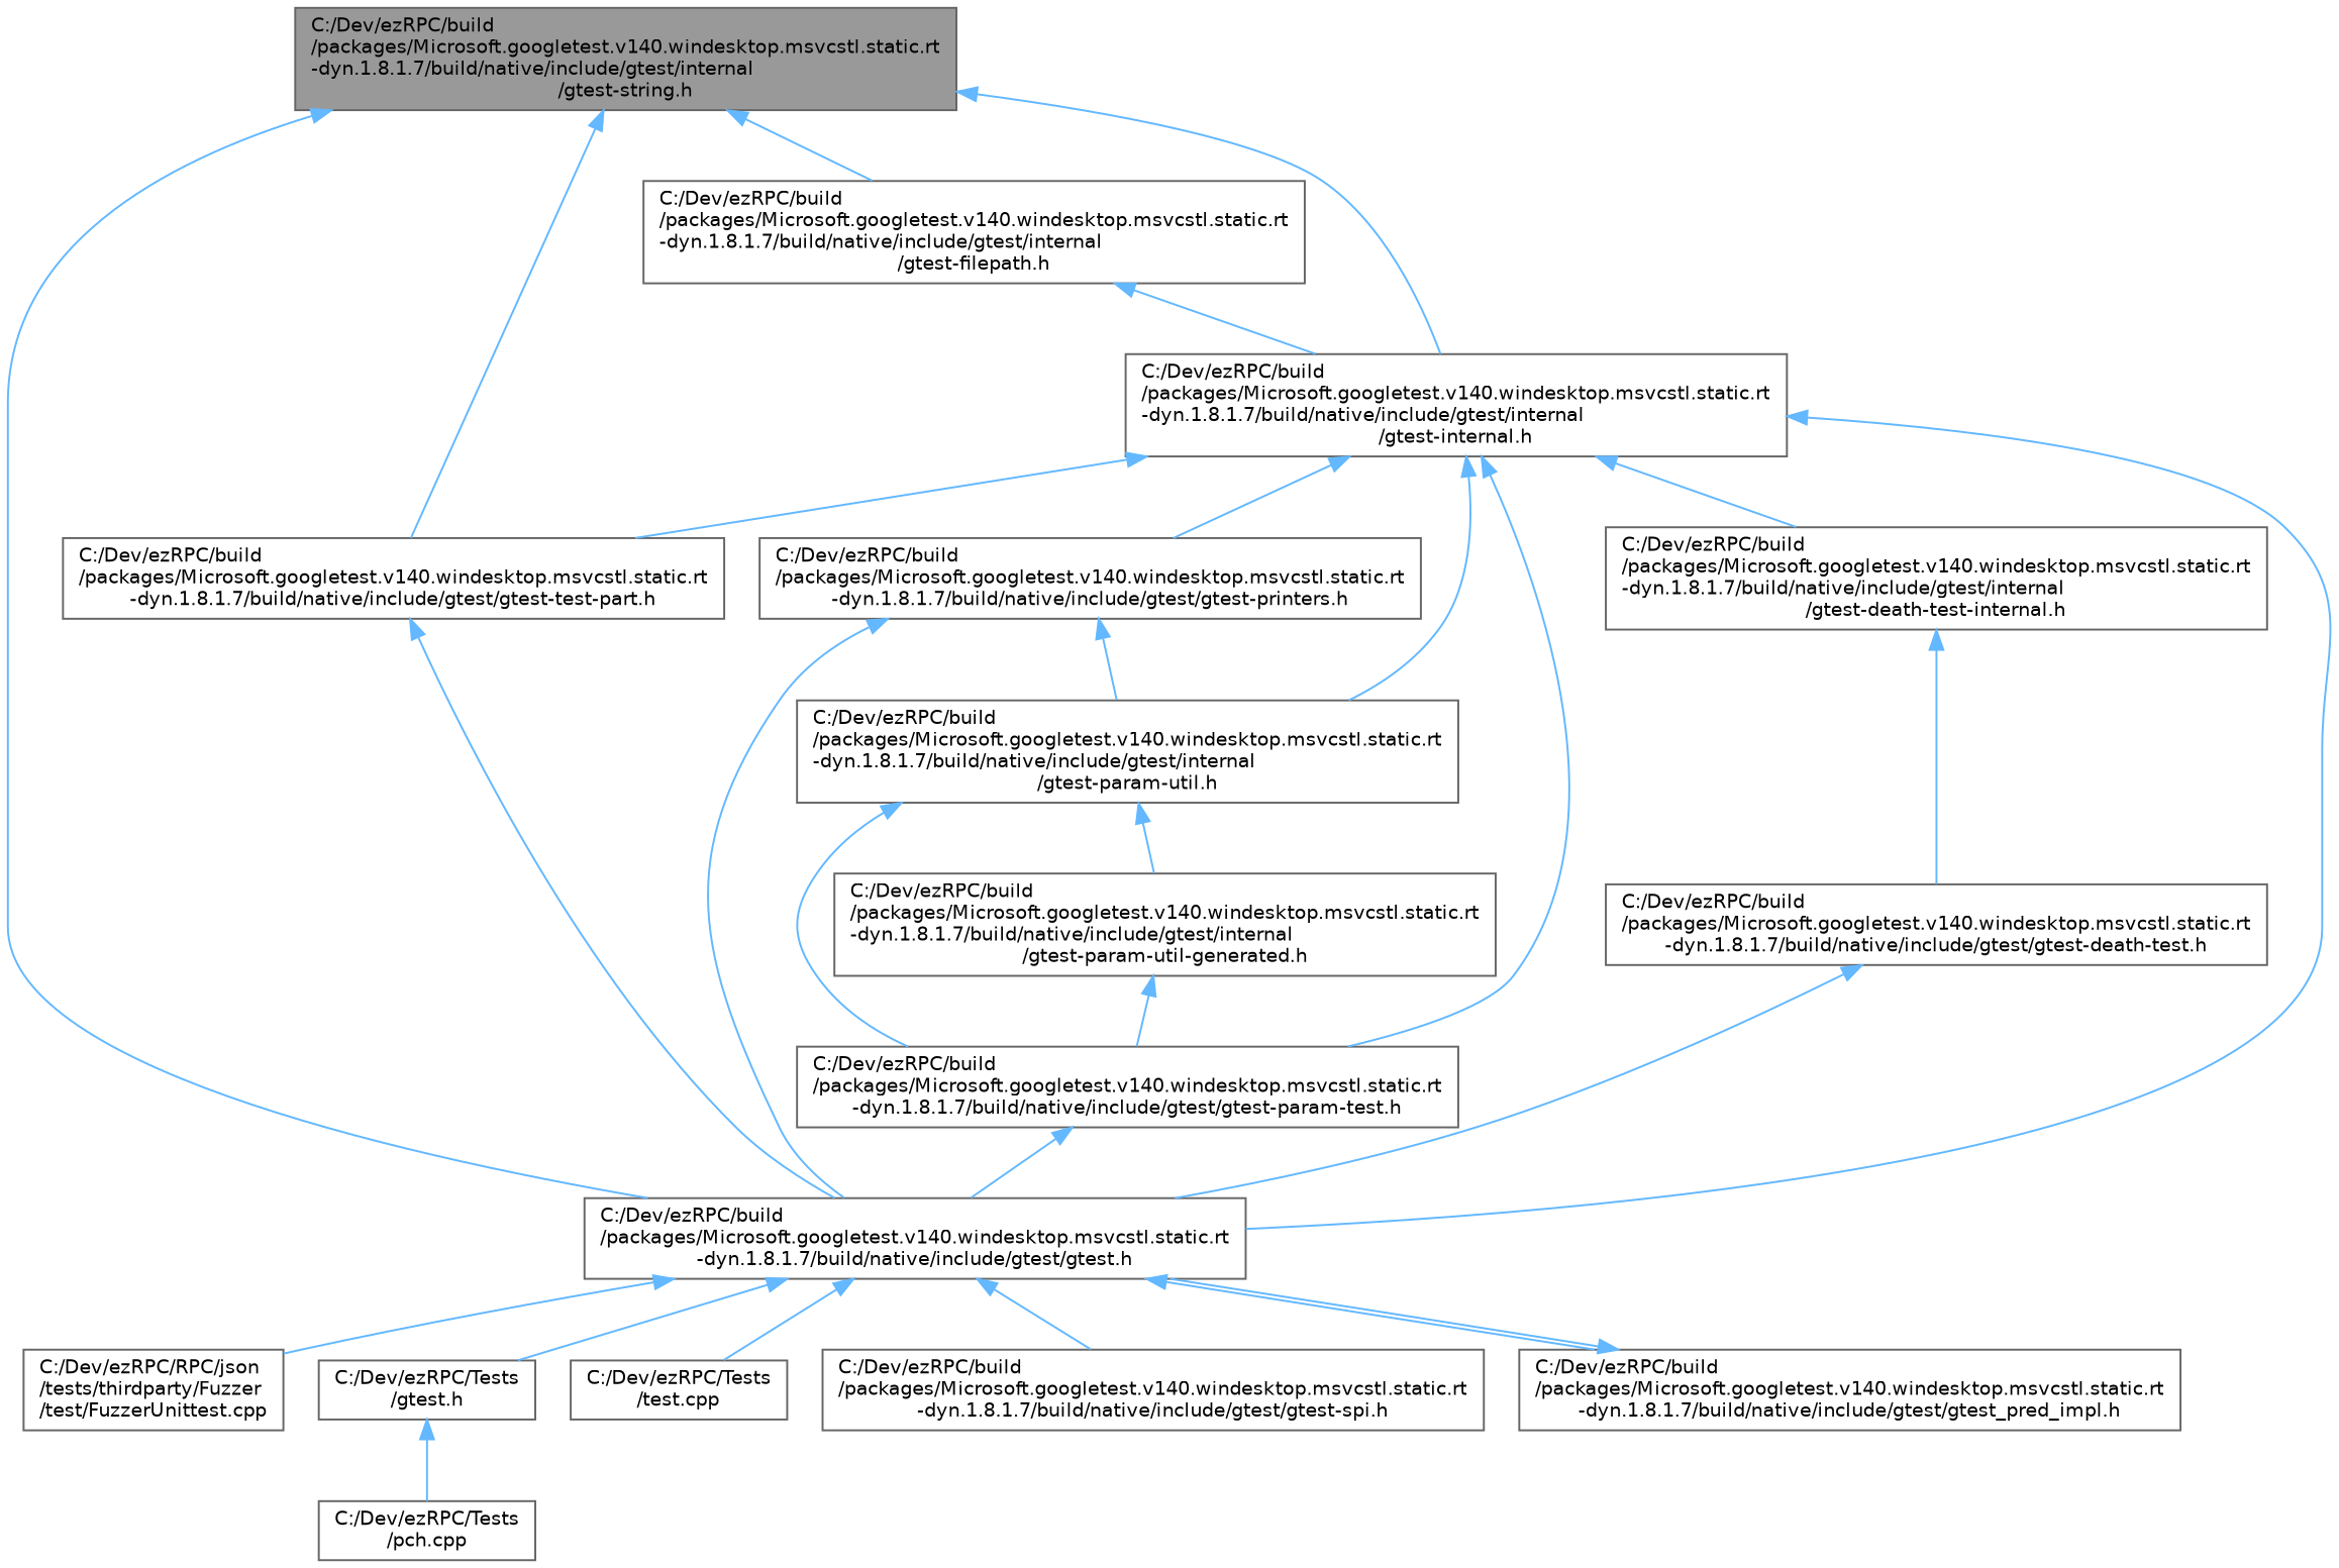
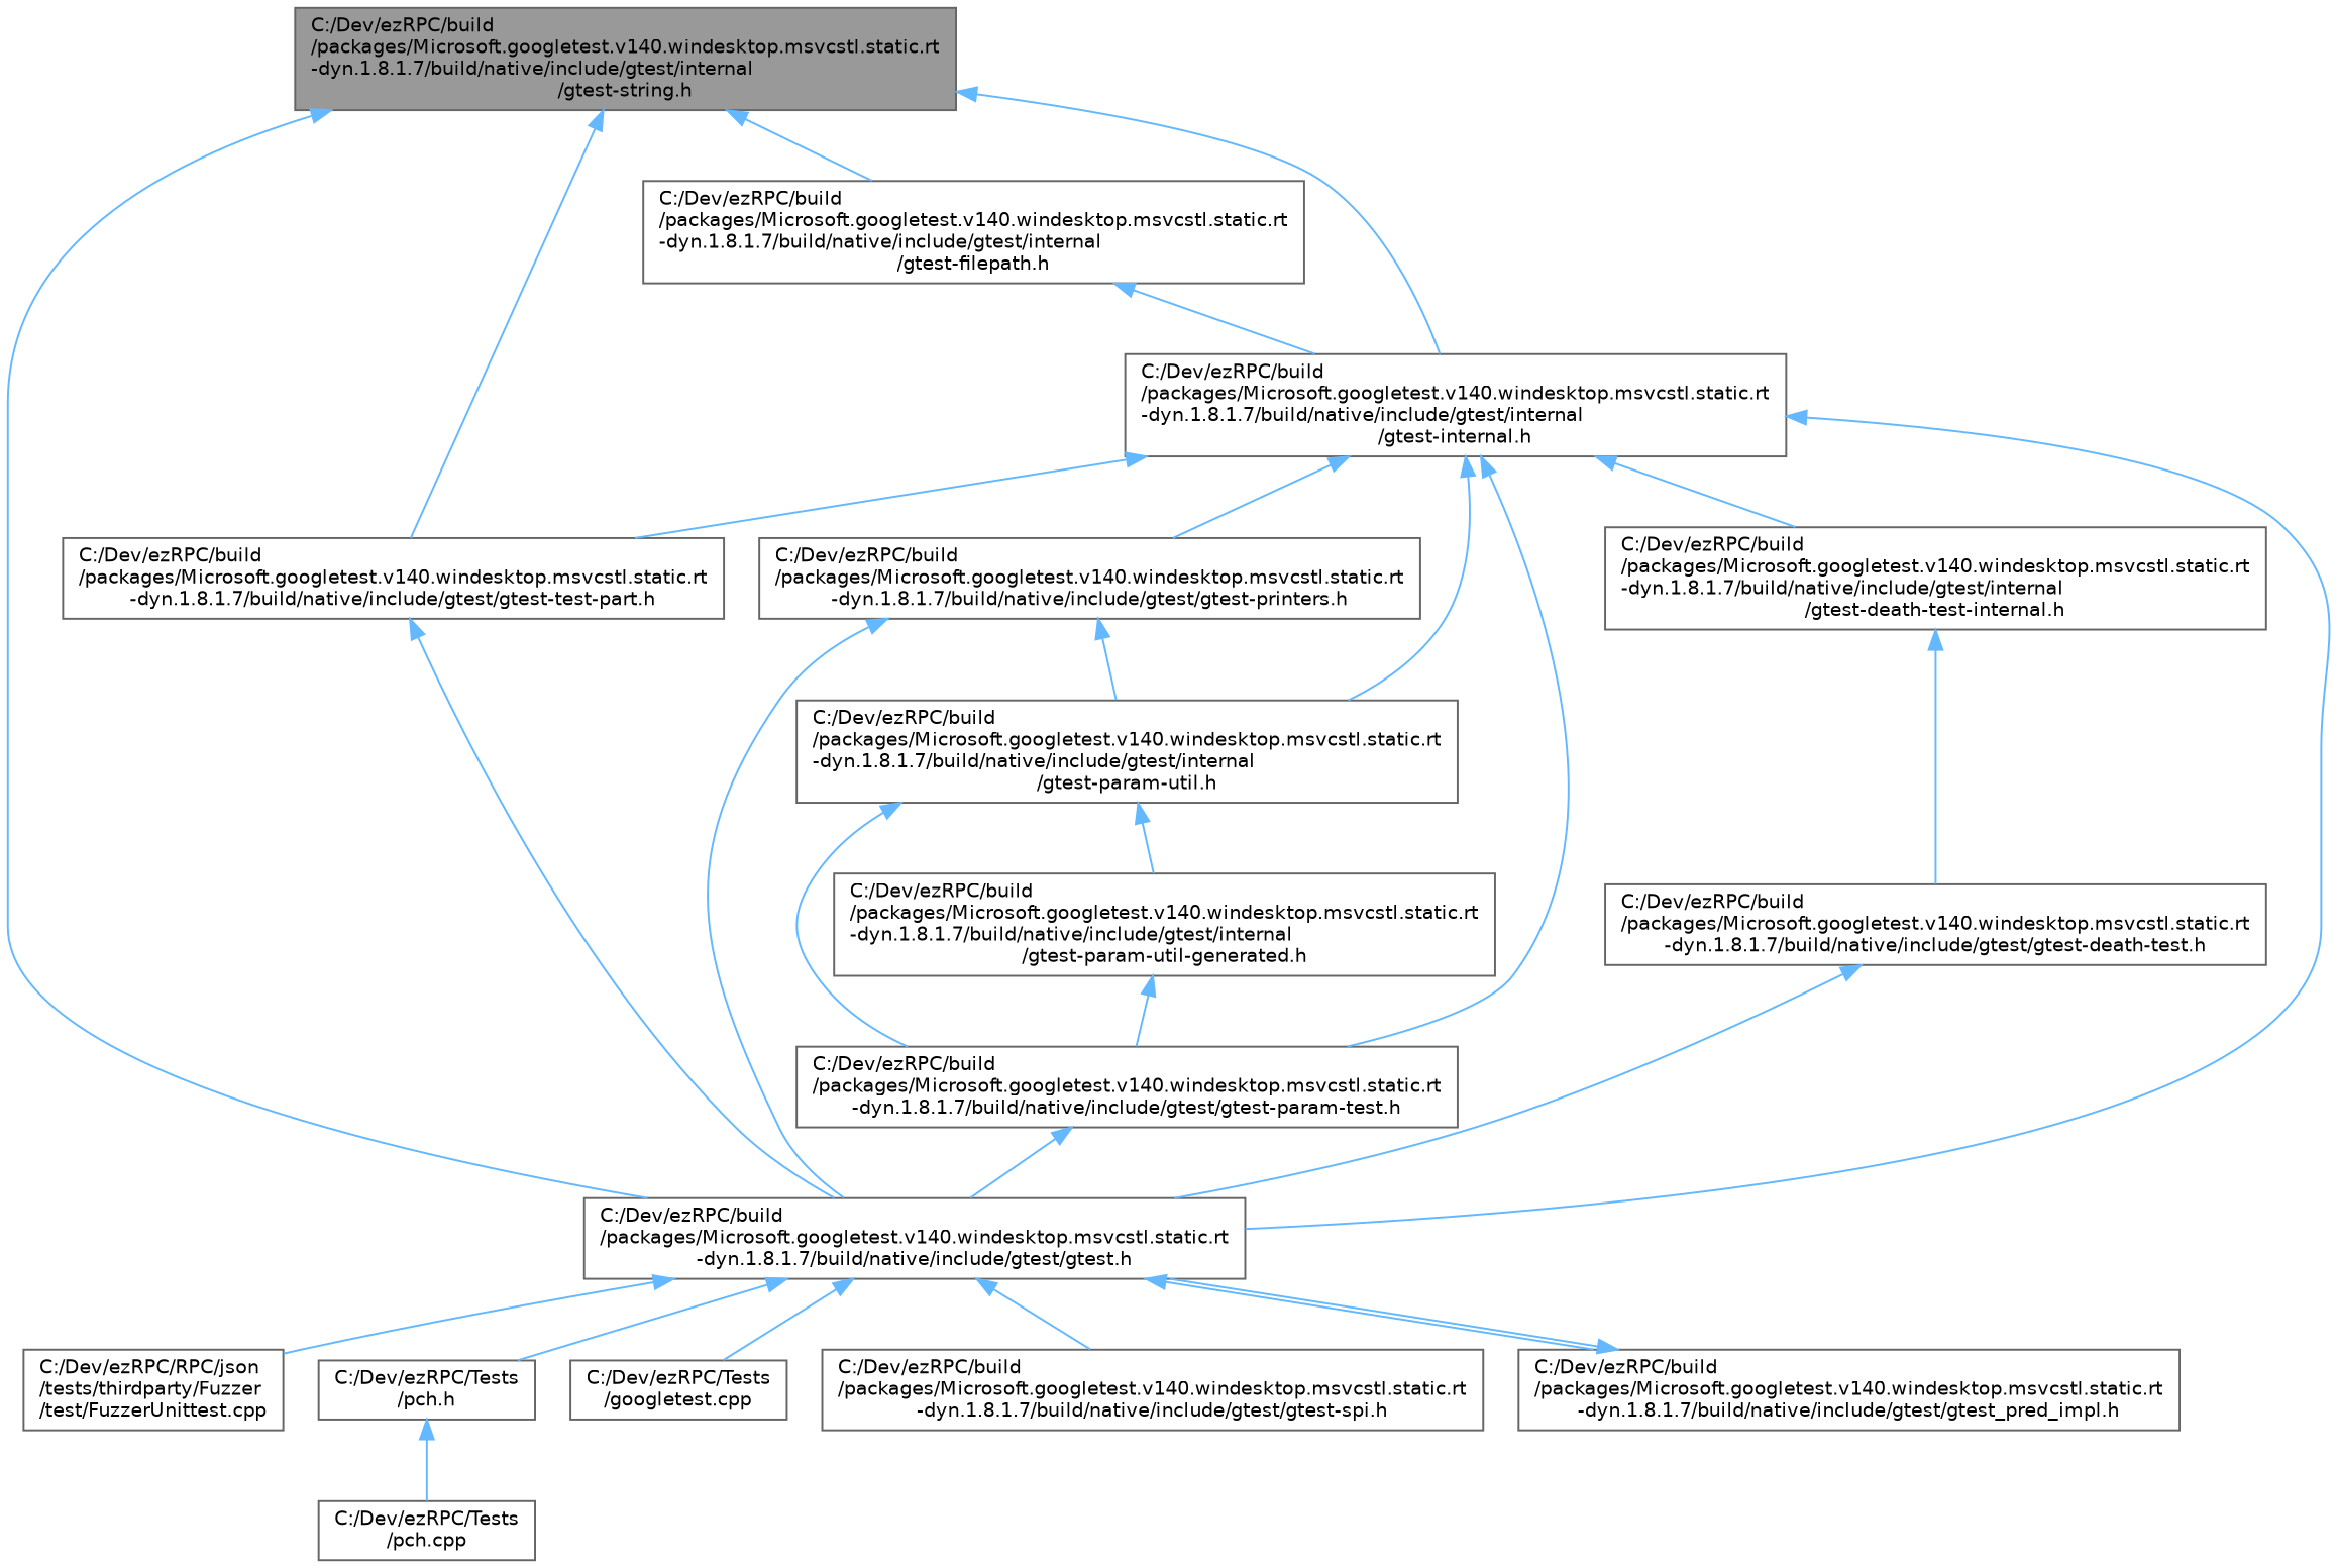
  digraph {
    node [color=grey40 fillcolor=white fontname=Helvetica fontsize=10 shape=box style=filled]
    edge [color=steelblue1 dir=back fontname=Helvetica fontsize=10 labelfontname=Helvetica labelfontsize=10 style=solid]
    n1 [color=gray40 fillcolor=grey60 fontcolor=black height=0.2 label="C:/Dev/ezRPC/build\l/packages/Microsoft.googletest.v140.windesktop.msvcstl.static.rt\l-dyn.1.8.1.7/build/native/include/gtest/internal\l/gtest-string.h" width=0.4]
    n2 [height=0.2 label="C:/Dev/ezRPC/build\l/packages/Microsoft.googletest.v140.windesktop.msvcstl.static.rt\l-dyn.1.8.1.7/build/native/include/gtest/gtest-test-part.h" width=0.4]
    n3 [height=0.2 label="C:/Dev/ezRPC/build\l/packages/Microsoft.googletest.v140.windesktop.msvcstl.static.rt\l-dyn.1.8.1.7/build/native/include/gtest/gtest.h" width=0.4]
    n4 [height=0.2 label="C:/Dev/ezRPC/build\l/packages/Microsoft.googletest.v140.windesktop.msvcstl.static.rt\l-dyn.1.8.1.7/build/native/include/gtest/internal\l/gtest-filepath.h" width=0.4]
    n5 [height=0.2 label="C:/Dev/ezRPC/build\l/packages/Microsoft.googletest.v140.windesktop.msvcstl.static.rt\l-dyn.1.8.1.7/build/native/include/gtest/internal\l/gtest-internal.h" width=0.4]
    n6 [height=0.2 label="C:/Dev/ezRPC/RPC/json\l/tests/thirdparty/Fuzzer\l/test/FuzzerUnittest.cpp" width=0.4]
-   n7 [height=0.2 label="C:/Dev/ezRPC/Tests\l/gtest.h" width=0.4]
-   n8 [height=0.2 label="C:/Dev/ezRPC/Tests\l/test.cpp" width=0.4]
+   n7 [height=0.2 label="C:/Dev/ezRPC/Tests\l/pch.h" width=0.4]
+   n8 [height=0.2 label="C:/Dev/ezRPC/Tests\l/googletest.cpp" width=0.4]
    n9 [height=0.2 label="C:/Dev/ezRPC/build\l/packages/Microsoft.googletest.v140.windesktop.msvcstl.static.rt\l-dyn.1.8.1.7/build/native/include/gtest/gtest-spi.h" width=0.4]
    n10 [height=0.2 label="C:/Dev/ezRPC/build\l/packages/Microsoft.googletest.v140.windesktop.msvcstl.static.rt\l-dyn.1.8.1.7/build/native/include/gtest/gtest_pred_impl.h" width=0.4]
    n11 [height=0.2 label="C:/Dev/ezRPC/build\l/packages/Microsoft.googletest.v140.windesktop.msvcstl.static.rt\l-dyn.1.8.1.7/build/native/include/gtest/gtest-param-test.h" width=0.4]
    n12 [height=0.2 label="C:/Dev/ezRPC/build\l/packages/Microsoft.googletest.v140.windesktop.msvcstl.static.rt\l-dyn.1.8.1.7/build/native/include/gtest/gtest-printers.h" width=0.4]
    n13 [height=0.2 label="C:/Dev/ezRPC/build\l/packages/Microsoft.googletest.v140.windesktop.msvcstl.static.rt\l-dyn.1.8.1.7/build/native/include/gtest/internal\l/gtest-param-util.h" width=0.4]
    n14 [height=0.2 label="C:/Dev/ezRPC/build\l/packages/Microsoft.googletest.v140.windesktop.msvcstl.static.rt\l-dyn.1.8.1.7/build/native/include/gtest/internal\l/gtest-death-test-internal.h" width=0.4]
    n15 [height=0.2 label="C:/Dev/ezRPC/Tests\l/pch.cpp" width=0.4]
    n16 [height=0.2 label="C:/Dev/ezRPC/build\l/packages/Microsoft.googletest.v140.windesktop.msvcstl.static.rt\l-dyn.1.8.1.7/build/native/include/gtest/internal\l/gtest-param-util-generated.h" width=0.4]
    n17 [height=0.2 label="C:/Dev/ezRPC/build\l/packages/Microsoft.googletest.v140.windesktop.msvcstl.static.rt\l-dyn.1.8.1.7/build/native/include/gtest/gtest-death-test.h" width=0.4]
    n1 -> n2
    n1 -> n3
    n1 -> n4
    n1 -> n5
    n2 -> n3
    n3 -> n6
    n3 -> n7
    n3 -> n8
    n3 -> n9
    n3 -> n10
    n4 -> n5
    n5 -> n2
    n5 -> n3
    n5 -> n11
    n5 -> n12
    n5 -> n13
    n5 -> n14
    n7 -> n15
    n10 -> n3
    n11 -> n3
    n12 -> n3
    n12 -> n13
    n13 -> n11
    n13 -> n16
    n14 -> n17
    n16 -> n11
    n17 -> n3
  }
